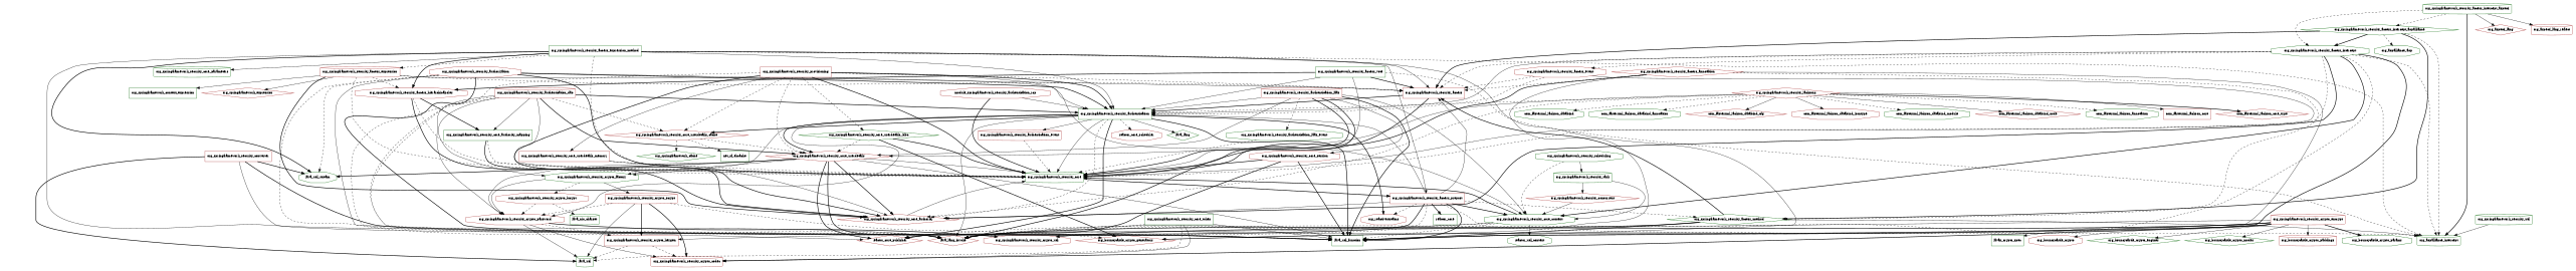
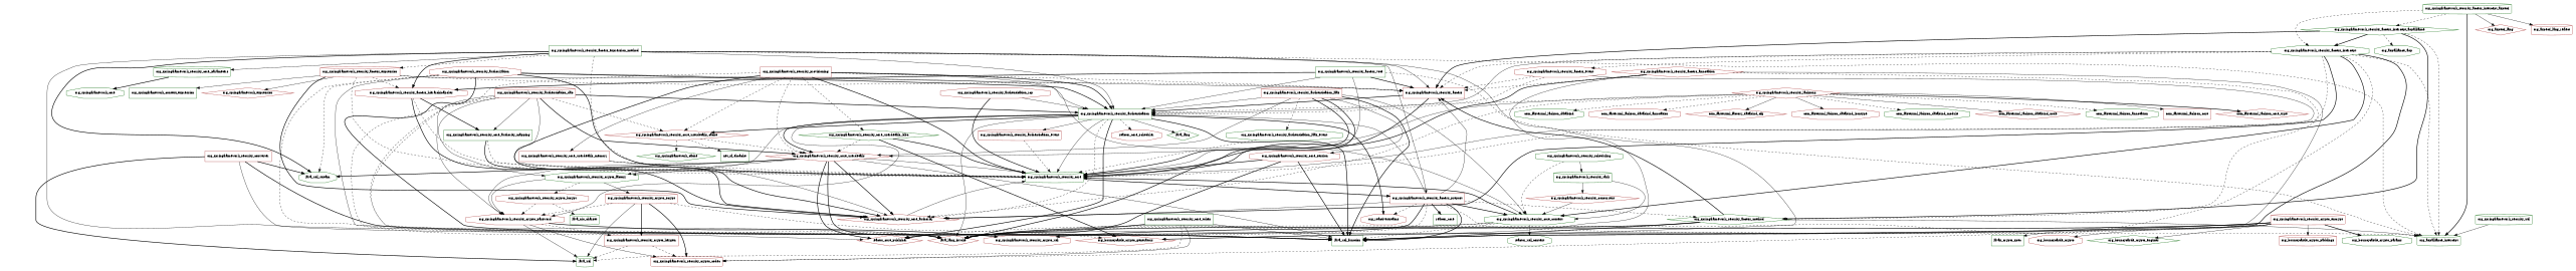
  digraph {
    node [color=brown fontsize=10.0 shape=octagon]
    edge [style=solid]
    org_springframework_security_access [shape=box]
    org_springframework_security_authentication [color=darkgreen shape=box]
    org_springframework_security_core [color=darkgreen shape=cylinder]
    java_lang_invoke [shape=diamond]
    java_util_function [color=darkgreen shape=box]
    org_springframework_security_core_authority [shape=diamond]
    org_reactivestreams
    reactor_core_publisher [shape=diamond]
    java_lang [color=darkgreen shape=diamond]
    org_springframework_security_authentication_event [shape=cylinder]
    org_springframework_security_core_userdetails [shape=diamond]
    org_springframework_security_core_userdetails_cache [shape=diamond]
    org_springframework_security_crypto_factory [color=darkgreen]
    org_springframework_security_crypto_password
    reactor_core_scheduler
    org_springframework_security_access_prepost [shape=box]
    java_util_stream [color=darkgreen]
    net_sf_ehcache [color=darkgreen shape=box]
    org_springframework_cache [color=darkgreen shape=diamond]
    org_springframework_security_crypto_bcrypt
    org_springframework_security_crypto_scrypt [shape=cylinder]
    java_util [color=darkgreen shape=cylinder]
    org_springframework_security_crypto_codec [shape=cylinder]
    org_springframework_security_crypto_keygen [shape=box]
    org_springframework_security_crypto_util
    org_springframework_security_access_annotation [shape=diamond]
    org_springframework_security_access_method [color=darkgreen shape=diamond]
    org_aopalliance_intercept [color=darkgreen shape=cylinder]
    org_springframework_security_access_event
    org_springframework_security_access_expression [shape=cylinder]
    org_springframework_context_expression [color=darkgreen shape=box]
    org_springframework_expression [shape=diamond]
    org_springframework_security_access_hierarchicalroles
    org_springframework_security_core_authority_mapping [color=darkgreen shape=box]
    org_springframework_security_access_expression_method [color=darkgreen shape=box]
    org_springframework_security_core_parameters [color=darkgreen shape=cylinder]
    org_springframework_security_core_context [color=darkgreen]
    reactor_core [color=darkgreen shape=box]
+   org_springframework_core [color=darkgreen]
    reactor_util_context [color=darkgreen]
    org_springframework_security_access_intercept [color=darkgreen]
    org_springframework_security_access_intercept_aopalliance [color=darkgreen shape=diamond]
    org_aopalliance_aop [color=darkgreen]
    org_springframework_security_access_intercept_aspectj [color=darkgreen shape=cylinder]
    org_aspectj_lang [shape=diamond]
    org_aspectj_lang_reflect [shape=cylinder]
    org_springframework_security_access_vote [color=darkgreen shape=box]
    java_nio_charset [color=darkgreen shape=cylinder]
    org_bouncycastle_crypto_generators [shape=diamond]
    org_springframework_security_authentication_dao [shape=cylinder]
    org_springframework_security_authentication_jaas [shape=cylinder]
    org_springframework_security_authentication_jaas_event [color=darkgreen]
    org_springframework_security_core_session
-   org_springframework_security_authentication_rcp [label=module_springframework_security_authentication_rcp]
+   org_springframework_security_authentication_rcp
    org_springframework_security_authorization
    org_springframework_security_concurrent [shape=diamond]
    org_springframework_security_converter [shape=box]
    org_springframework_security_core_token [color=darkgreen shape=box]
    org_springframework_security_core_userdetails_jdbc [color=darkgreen shape=diamond]
    org_springframework_security_core_userdetails_memory [shape=box]
    org_springframework_security_crypto_encrypt [shape=cylinder]
    javax_crypto_spec [color=darkgreen shape=box]
    org_bouncycastle_crypto
    org_bouncycastle_crypto_engines [color=darkgreen shape=diamond]
-   org_bouncycastle_crypto_modes [color=darkgreen shape=diamond]
    org_bouncycastle_crypto_paddings [shape=cylinder]
    org_bouncycastle_crypto_params [color=darkgreen]
    org_springframework_security_jackson2 [shape=diamond]
    com_fasterxml_jackson_annotation [color=darkgreen]
    com_fasterxml_jackson_core [shape=box]
    com_fasterxml_jackson_core_type [shape=diamond]
    com_fasterxml_jackson_databind [color=darkgreen]
-   com_fasterxml_jackson_databind_annotation [color=darkgreen]
-   com_fasterxml_jackson_databind_cfg [shape=diamond]
+   com_fasterxml_jackson_databind_annotation
+   com_fasterxml_jackson_databind_cfg [shape=diamond label=com_fasterxml_factory_databind_cfg]
    com_fasterxml_jackson_databind_jsontype
    com_fasterxml_jackson_databind_module [color=darkgreen]
    com_fasterxml_jackson_databind_node [shape=diamond]
    org_springframework_security_provisioning [shape=box]
    org_springframework_security_scheduling [color=darkgreen]
    org_springframework_security_task [color=darkgreen shape=cylinder]
    org_springframework_security_util [color=darkgreen shape=cylinder]
    org_springframework_security_access -> org_springframework_security_authentication [style=bold]
    org_springframework_security_access -> org_springframework_security_core [style=bold]
    org_springframework_security_authentication -> org_springframework_security_core
    org_springframework_security_authentication -> java_lang_invoke
    org_springframework_security_authentication -> java_util_function [style=bold]
    org_springframework_security_authentication -> org_springframework_security_core_authority [style=dashed]
    org_springframework_security_authentication -> org_reactivestreams [style=bold]
    org_springframework_security_authentication -> reactor_core_publisher [style=bold]
    org_springframework_security_authentication -> java_lang
    org_springframework_security_authentication -> org_springframework_security_authentication_event
    org_springframework_security_authentication -> org_springframework_security_core_userdetails [style=bold]
    org_springframework_security_authentication -> org_springframework_security_core_userdetails_cache [style=bold]
    org_springframework_security_authentication -> org_springframework_security_crypto_factory
    org_springframework_security_authentication -> org_springframework_security_crypto_password
    org_springframework_security_authentication -> reactor_core_scheduler [style=dashed]
    org_springframework_security_core -> org_springframework_security_access_prepost [style=bold]
    org_springframework_security_core_authority -> org_springframework_security_core
    org_springframework_security_authentication_event -> org_springframework_security_core [style=dashed]
    org_springframework_security_core_userdetails -> org_springframework_security_core
    org_springframework_security_core_userdetails -> java_lang_invoke [style=bold]
    org_springframework_security_core_userdetails -> java_util_function
    org_springframework_security_core_userdetails -> org_springframework_security_core_authority [style=bold]
    org_springframework_security_core_userdetails -> reactor_core_publisher [style=bold]
    org_springframework_security_core_userdetails -> org_springframework_security_crypto_factory
    org_springframework_security_core_userdetails -> org_springframework_security_crypto_password
    org_springframework_security_core_userdetails -> java_util_stream [style=bold]
    org_springframework_security_core_userdetails_cache -> org_springframework_security_core_userdetails [style=dashed]
    org_springframework_security_core_userdetails_cache -> net_sf_ehcache [style=dashed]
    org_springframework_security_core_userdetails_cache -> org_springframework_cache [style=dashed]
    org_springframework_security_crypto_factory -> org_springframework_security_crypto_password
    org_springframework_security_crypto_factory -> org_springframework_security_crypto_bcrypt [style=dashed]
    org_springframework_security_crypto_factory -> org_springframework_security_crypto_scrypt
    org_springframework_security_crypto_password -> java_util
    org_springframework_security_crypto_password -> org_springframework_security_crypto_codec
    org_springframework_security_crypto_password -> org_springframework_security_crypto_keygen [style=dashed]
    org_springframework_security_crypto_password -> org_springframework_security_crypto_util [style=bold]
    org_springframework_security_access_prepost -> org_springframework_security_access
    org_springframework_security_access_prepost -> org_springframework_security_authentication
    org_springframework_security_access_prepost -> java_lang_invoke [style=dashed]
    org_springframework_security_access_prepost -> java_util_function [style=bold]
    org_springframework_security_access_prepost -> org_springframework_security_core_authority
    org_springframework_security_access_prepost -> org_reactivestreams [style=dashed]
    org_springframework_security_access_prepost -> reactor_core_publisher [style=bold]
    org_springframework_security_access_prepost -> org_springframework_security_access_method [style=dashed]
    org_springframework_security_access_prepost -> org_aopalliance_intercept [style=dashed]
    org_springframework_security_access_prepost -> org_springframework_security_core_context [style=bold]
    org_springframework_security_access_prepost -> reactor_core [style=bold]
    org_springframework_security_crypto_bcrypt -> org_springframework_security_crypto_password [style=dashed]
    org_springframework_security_crypto_bcrypt -> java_nio_charset [style=dashed]
    org_springframework_security_crypto_scrypt -> org_springframework_security_crypto_password [style=dashed]
    org_springframework_security_crypto_scrypt -> java_util
    org_springframework_security_crypto_scrypt -> org_springframework_security_crypto_codec [style=bold]
    org_springframework_security_crypto_scrypt -> org_springframework_security_crypto_keygen [style=bold]
    org_springframework_security_crypto_scrypt -> org_bouncycastle_crypto_generators [style=dashed]
    org_springframework_security_crypto_keygen -> java_util [style=dashed]
    org_springframework_security_crypto_keygen -> org_springframework_security_crypto_codec [style=dashed]
    org_springframework_security_access_annotation -> org_springframework_security_access [style=dashed]
    org_springframework_security_access_annotation -> org_springframework_security_core [style=bold]
    org_springframework_security_access_annotation -> java_lang_invoke
    org_springframework_security_access_annotation -> java_util_function
    org_springframework_security_access_annotation -> org_springframework_security_access_method [style=dashed]
    org_springframework_security_access_method -> org_springframework_security_access [style=bold]
    org_springframework_security_access_method -> java_lang_invoke [style=bold]
    org_springframework_security_access_method -> java_util_function [style=bold]
    org_springframework_security_access_method -> org_aopalliance_intercept
    org_springframework_security_access_event -> org_springframework_security_access [style=dashed]
    org_springframework_security_access_event -> org_springframework_security_authentication [style=dashed]
    org_springframework_security_access_event -> org_springframework_security_core
    org_springframework_security_access_expression -> org_springframework_security_access [style=dashed]
    org_springframework_security_access_expression -> org_springframework_security_authentication
    org_springframework_security_access_expression -> org_springframework_security_core [style=dashed]
    org_springframework_security_access_expression -> org_springframework_security_core_authority [style=bold]
    org_springframework_security_access_expression -> org_springframework_context_expression
    org_springframework_security_access_expression -> org_springframework_expression
    org_springframework_security_access_expression -> org_springframework_security_access_hierarchicalroles [style=dashed]
    org_springframework_security_access_hierarchicalroles -> org_springframework_security_core [style=dashed]
    org_springframework_security_access_hierarchicalroles -> org_springframework_security_core_authority [style=bold]
    org_springframework_security_access_hierarchicalroles -> org_springframework_security_core_authority_mapping [style=bold]
    org_springframework_security_core_authority_mapping -> org_springframework_security_core [style=dashed]
    org_springframework_security_core_authority_mapping -> org_springframework_security_core_authority [style=bold]
    org_springframework_security_access_expression_method -> org_springframework_security_access
    org_springframework_security_access_expression_method -> org_springframework_security_authentication
    org_springframework_security_access_expression_method -> org_springframework_security_core [style=dashed]
    org_springframework_security_access_expression_method -> java_lang_invoke
    org_springframework_security_access_expression_method -> java_util_function
    org_springframework_security_access_expression_method -> org_springframework_security_access_prepost
    org_springframework_security_access_expression_method -> java_util_stream [style=bold]
    org_springframework_security_access_expression_method -> org_aopalliance_intercept [style=dashed]
    org_springframework_security_access_expression_method -> org_springframework_security_access_expression [style=dashed]
    org_springframework_security_access_expression_method -> org_springframework_security_access_hierarchicalroles [style=bold]
    org_springframework_security_access_expression_method -> org_springframework_security_core_parameters
+   org_springframework_security_core_parameters -> org_springframework_core [style=bold]
    org_springframework_security_core_context -> org_springframework_security_core [style=bold]
    org_springframework_security_core_context -> java_lang_invoke
    org_springframework_security_core_context -> java_util_function [style=dashed]
    org_springframework_security_core_context -> reactor_core_publisher [style=dashed]
    org_springframework_security_core_context -> reactor_util_context
    org_springframework_security_access_intercept -> org_springframework_security_access [style=dashed]
    org_springframework_security_access_intercept -> org_springframework_security_authentication
    org_springframework_security_access_intercept -> org_springframework_security_core [style=dashed]
    org_springframework_security_access_intercept -> java_lang_invoke [style=dashed]
    org_springframework_security_access_intercept -> java_util_function [style=bold]
    org_springframework_security_access_intercept -> org_springframework_security_core_authority [style=bold]
    org_springframework_security_access_intercept -> org_aopalliance_intercept [style=dashed]
    org_springframework_security_access_intercept -> org_springframework_security_access_event [style=dashed]
    org_springframework_security_access_intercept -> org_springframework_security_core_context [style=bold]
    org_springframework_security_access_intercept_aopalliance -> org_springframework_security_access [style=bold]
    org_springframework_security_access_intercept_aopalliance -> org_springframework_security_access_method [style=bold]
    org_springframework_security_access_intercept_aopalliance -> org_aopalliance_intercept [style=dashed]
    org_springframework_security_access_intercept_aopalliance -> org_springframework_security_access_intercept [style=bold]
    org_springframework_security_access_intercept_aopalliance -> org_aopalliance_aop [style=dashed]
    org_springframework_security_access_intercept_aspectj -> org_aopalliance_intercept [style=bold]
    org_springframework_security_access_intercept_aspectj -> org_springframework_security_access_intercept [style=dashed]
    org_springframework_security_access_intercept_aspectj -> org_springframework_security_access_intercept_aopalliance [style=dashed]
    org_springframework_security_access_intercept_aspectj -> org_aspectj_lang
    org_springframework_security_access_intercept_aspectj -> org_aspectj_lang_reflect
    org_springframework_security_access_vote -> org_springframework_security_access [style=bold]
    org_springframework_security_access_vote -> org_springframework_security_authentication
    org_springframework_security_access_vote -> org_springframework_security_core
    org_springframework_security_access_vote -> org_aopalliance_intercept [style=dashed]
    org_springframework_security_access_vote -> org_springframework_security_access_hierarchicalroles [style=bold]
    org_springframework_security_authentication_dao -> org_springframework_security_authentication [style=bold]
    org_springframework_security_authentication_dao -> org_springframework_security_core
    org_springframework_security_authentication_dao -> java_lang_invoke [style=dashed]
    org_springframework_security_authentication_dao -> java_util_function [style=dashed]
    org_springframework_security_authentication_dao -> org_springframework_security_core_userdetails [style=bold]
    org_springframework_security_authentication_dao -> org_springframework_security_core_userdetails_cache [style=dashed]
    org_springframework_security_authentication_dao -> org_springframework_security_crypto_factory
    org_springframework_security_authentication_dao -> org_springframework_security_crypto_password
    org_springframework_security_authentication_dao -> org_springframework_security_core_authority_mapping
    org_springframework_security_authentication_jaas -> org_springframework_security_authentication
    org_springframework_security_authentication_jaas -> org_springframework_security_core [style=bold]
    org_springframework_security_authentication_jaas -> java_lang_invoke [style=bold]
    org_springframework_security_authentication_jaas -> java_util_function [style=bold]
    org_springframework_security_authentication_jaas -> org_springframework_security_core_userdetails
    org_springframework_security_authentication_jaas -> org_springframework_security_core_context
    org_springframework_security_authentication_jaas -> org_springframework_security_authentication_jaas_event [style=dashed]
    org_springframework_security_authentication_jaas -> org_springframework_security_core_session
    org_springframework_security_authentication_jaas_event -> org_springframework_security_core [style=dashed]
    org_springframework_security_core_session -> org_springframework_security_core [style=bold]
    org_springframework_security_core_session -> java_lang_invoke [style=bold]
    org_springframework_security_core_session -> java_util_function [style=bold]
    org_springframework_security_authentication_rcp -> org_springframework_security_authentication
    org_springframework_security_authentication_rcp -> org_springframework_security_core [style=bold]
    org_springframework_security_authorization -> org_springframework_security_access
    org_springframework_security_authorization -> org_springframework_security_authentication [style=bold]
    org_springframework_security_authorization -> org_springframework_security_core [style=bold]
    org_springframework_security_authorization -> java_lang_invoke [style=dashed]
    org_springframework_security_authorization -> java_util_function [style=bold]
    org_springframework_security_authorization -> reactor_core_publisher
    org_springframework_security_authorization -> java_util_stream [style=dashed]
    org_springframework_security_concurrent -> org_springframework_security_core_context
    org_springframework_security_converter -> java_lang_invoke
    org_springframework_security_converter -> java_util_function [style=bold]
    org_springframework_security_converter -> java_util_stream [style=bold]
    org_springframework_security_converter -> java_util [style=bold]
-   org_springframework_security_core_token -> java_lang_invoke [style=dashed]
+   org_springframework_security_core_token -> java_lang_invoke [style=bold]
    org_springframework_security_core_token -> java_util_function
    org_springframework_security_core_token -> java_util [style=dashed]
    org_springframework_security_core_token -> org_springframework_security_crypto_codec
    org_springframework_security_core_userdetails_jdbc -> org_springframework_security_core [style=bold]
    org_springframework_security_core_userdetails_jdbc -> org_springframework_security_core_userdetails [style=dashed]
    org_springframework_security_core_userdetails_jdbc -> org_bouncycastle_crypto_generators [style=bold]
    org_springframework_security_core_userdetails_memory -> org_springframework_security_core [style=dashed]
    org_springframework_security_core_userdetails_memory -> org_springframework_security_core_authority
-   org_springframework_security_crypto_encrypt -> org_springframework_security_crypto_codec [style=bold]
-   org_springframework_security_crypto_encrypt -> org_springframework_security_crypto_keygen
+   org_springframework_security_crypto_encrypt -> org_springframework_security_crypto_codec [style=dashed]
    org_springframework_security_crypto_encrypt -> org_springframework_security_crypto_util [style=bold]
    org_springframework_security_crypto_encrypt -> org_bouncycastle_crypto_generators [style=bold]
    org_springframework_security_crypto_encrypt -> javax_crypto_spec
    org_springframework_security_crypto_encrypt -> org_bouncycastle_crypto
    org_springframework_security_crypto_encrypt -> org_bouncycastle_crypto_engines
-   org_springframework_security_crypto_encrypt -> org_bouncycastle_crypto_modes
    org_springframework_security_crypto_encrypt -> org_bouncycastle_crypto_paddings
    org_springframework_security_crypto_encrypt -> org_bouncycastle_crypto_params [style=bold]
    org_springframework_security_jackson2 -> org_springframework_security_authentication [style=dashed]
    org_springframework_security_jackson2 -> org_springframework_security_core_authority [style=dashed]
    org_springframework_security_jackson2 -> org_springframework_security_core_userdetails
    org_springframework_security_jackson2 -> com_fasterxml_jackson_annotation [style=dashed]
    org_springframework_security_jackson2 -> com_fasterxml_jackson_core
    org_springframework_security_jackson2 -> com_fasterxml_jackson_core_type [style=bold]
    org_springframework_security_jackson2 -> com_fasterxml_jackson_databind [style=dashed]
    org_springframework_security_jackson2 -> com_fasterxml_jackson_databind_annotation [style=dashed]
    org_springframework_security_jackson2 -> com_fasterxml_jackson_databind_cfg
    org_springframework_security_jackson2 -> com_fasterxml_jackson_databind_jsontype
    org_springframework_security_jackson2 -> com_fasterxml_jackson_databind_module [style=dashed]
    org_springframework_security_jackson2 -> com_fasterxml_jackson_databind_node
    org_springframework_security_provisioning -> org_springframework_security_access [style=dashed]
    org_springframework_security_provisioning -> org_springframework_security_authentication [style=bold]
    org_springframework_security_provisioning -> org_springframework_security_core [style=bold]
    org_springframework_security_provisioning -> java_lang_invoke [style=dashed]
    org_springframework_security_provisioning -> org_springframework_security_core_authority [style=bold]
    org_springframework_security_provisioning -> org_springframework_security_core_userdetails [style=dashed]
    org_springframework_security_provisioning -> org_springframework_security_core_userdetails_cache [style=dashed]
    org_springframework_security_provisioning -> org_springframework_security_core_context
    org_springframework_security_provisioning -> org_springframework_security_core_userdetails_jdbc [style=dashed]
    org_springframework_security_provisioning -> org_springframework_security_core_userdetails_memory
    org_springframework_security_scheduling -> org_springframework_security_core_context [style=dashed]
    org_springframework_security_scheduling -> org_springframework_security_task
    org_springframework_security_task -> org_springframework_security_core_context
    org_springframework_security_task -> org_springframework_security_concurrent
    org_springframework_security_util -> org_aopalliance_intercept
  }
